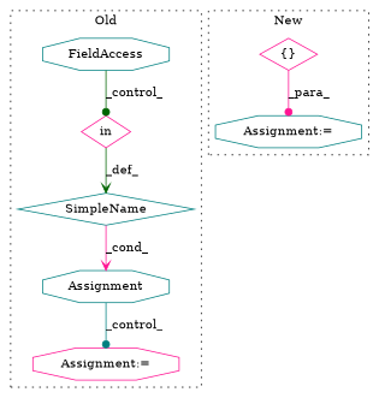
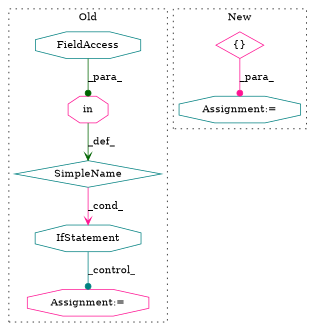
  digraph {
    node [a=7 color=teal l=1 shape=octagon]
    edge [arrowhead=dot color=darkgreen]
-   n1 [a=105 color=deeppink l=27 label=in s=2474 shape=diamond]
-   n2 [a=25 l="10,2" label=Assignment s="2464,2501"]
+   n1 [a=105 color=deeppink l=27 label=in s=2474]
+   n2 [a=25 l="10,2" label=IfStatement s="2464,2501"]
    n3 [a=22 l=12 label=FieldAccess s=2489]
    n4 [color=deeppink label="Assignment:=" s=2780]
    n5 [a=42 label=SimpleName shape=diamond l=""]
    n6 [a=4 color=deeppink l=2 label="{}" s=2150 shape=diamond]
    n7 [label="Assignment:=" s=2140]
    subgraph cluster_1 {
      label=Old
      style=dotted
      n1
      n2
      n3
      n4
      n5
    }
    subgraph cluster_2 {
      label=New
      style=dotted
      n6
      n7
    }
    n1 -> n5 [arrowhead=vee label=_def_]
    n2 -> n4 [color=teal label=_control_]
-   n3 -> n1 [label=_control_]
+   n3 -> n1 [label=_para_]
    n5 -> n2 [arrowhead=vee color=deeppink label=_cond_]
    n6 -> n7 [color=deeppink label=_para_]
  }
